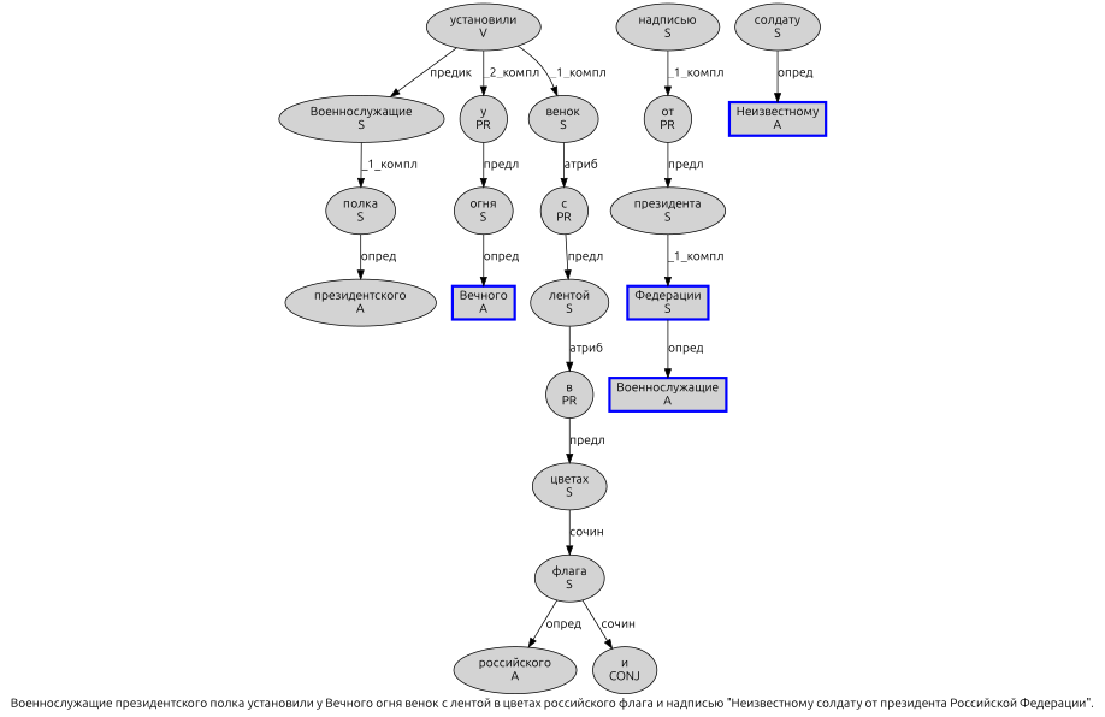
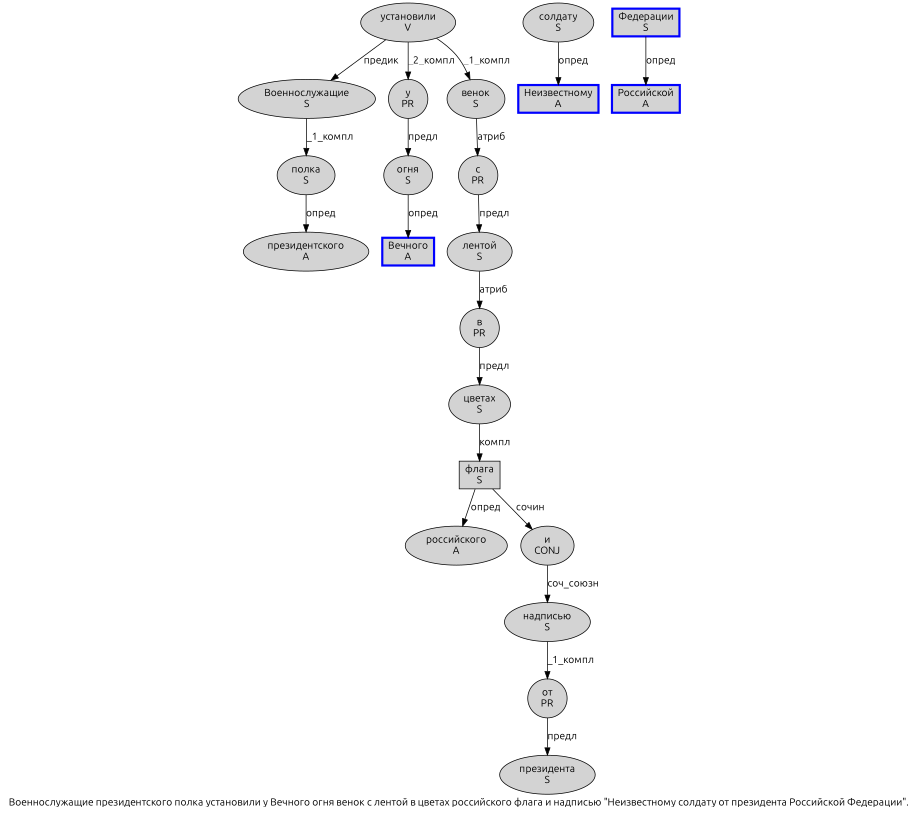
  digraph {
    fontname=Ubuntu
    label="Военнослужащие президентского полка установили у Вечного огня венок с лентой в цветах российского флага и надписью \"Неизвестному солдату от президента Российской Федерации\"."
    node [fillcolor=lightgray fontname=Ubuntu penwidth=1 shape=ellipse style=filled]
    edge [fontname=Ubuntu]
    n1 [label="Военнослужащие\nS"]
    n2 [label="полка\nS"]
    n3 [label="президентского\nA"]
    n4 [label="установили\nV"]
    n5 [label="у\nPR"]
    n6 [label="венок\nS"]
    n7 [label="огня\nS"]
    n8 [label="с\nPR"]
    n9 [color=blue label="Вечного\nA" penwidth=3 shape=box]
    n10 [label="лентой\nS"]
    n11 [label="в\nPR"]
    n12 [label="цветах\nS"]
-   n13 [label="флага\nS"]
+   n13 [label="флага\nS" shape=box]
    n14 [label="российского\nA"]
    n15 [label="и\nCONJ"]
    n16 [label="надписью\nS"]
    n17 [label="от\nPR"]
    n18 [label="президента\nS"]
    n19 [color=blue label="Неизвестному\nA" penwidth=3 shape=box]
    n20 [label="солдату\nS"]
    n21 [color=blue label="Федерации\nS" penwidth=3 shape=box]
-   n22 [color=blue label="Военнослужащие\nA" penwidth=3 shape=box]
+   n22 [color=blue label="Российской\nA" penwidth=3 shape=box]
    n1 -> n2 [label="_1_компл"]
    n2 -> n3 [label="опред"]
    n4 -> n1 [label="предик"]
    n4 -> n5 [label="_2_компл"]
    n4 -> n6 [label="_1_компл"]
    n5 -> n7 [label="предл"]
    n6 -> n8 [label="атриб"]
    n7 -> n9 [label="опред"]
    n8 -> n10 [label="предл"]
    n10 -> n11 [label="атриб"]
    n11 -> n12 [label="предл"]
-   n12 -> n13 [label="сочин"]
+   n12 -> n13 [label="компл"]
    n13 -> n14 [label="опред"]
    n13 -> n15 [label="сочин"]
+   n15 -> n16 [label="соч_союзн"]
    n16 -> n17 [label="_1_компл"]
    n17 -> n18 [label="предл"]
-   n18 -> n21 [label="_1_компл"]
    n20 -> n19 [label="опред"]
    n21 -> n22 [label="опред"]
  }
